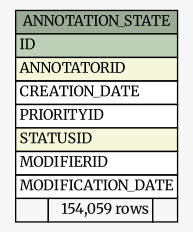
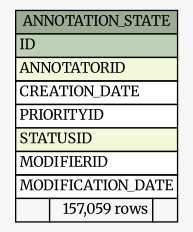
  digraph {
    bgcolor="#f7f7f7"
    fontname=Merriweather
    fontsize=11
    nodesep=0.18
    rankdir=TB
    ranksep=0.46
-   n1 [fontname=Merriweather fontsize=11 label=<     <TABLE BORDER="0" CELLBORDER="1" CELLSPACING="0" BGCOLOR="#ffffff">       <TR><TD COLSPAN="3" BGCOLOR="#9bab96" ALIGN="CENTER">ANNOTATION_STATE</TD></TR>       <TR><TD PORT="ID" COLSPAN="3" BGCOLOR="#bed1b8" ALIGN="LEFT">ID</TD></TR>       <TR><TD PORT="ANNOTATORID" COLSPAN="3" BGCOLOR="#f4f7da" ALIGN="LEFT">ANNOTATORID</TD></TR>       <TR><TD PORT="CREATION_DATE" COLSPAN="3" ALIGN="LEFT">CREATION_DATE</TD></TR>       <TR><TD PORT="PRIORITYID" COLSPAN="3" ALIGN="LEFT">PRIORITYID</TD></TR>       <TR><TD PORT="STATUSID" COLSPAN="3" BGCOLOR="#f4f7da" ALIGN="LEFT">STATUSID</TD></TR>       <TR><TD PORT="MODIFIERID" COLSPAN="3" ALIGN="LEFT">MODIFIERID</TD></TR>       <TR><TD PORT="MODIFICATION_DATE" COLSPAN="3" ALIGN="LEFT">MODIFICATION_DATE</TD></TR>       <TR><TD ALIGN="LEFT" BGCOLOR="#f7f7f7">  </TD><TD ALIGN="RIGHT" BGCOLOR="#f7f7f7">154,059 rows</TD><TD ALIGN="RIGHT" BGCOLOR="#f7f7f7">  </TD></TR>     </TABLE>> shape=plaintext]
+   n1 [fontname=Merriweather fontsize=11 label=<     <TABLE BORDER="0" CELLBORDER="1" CELLSPACING="0" BGCOLOR="#ffffff">       <TR><TD COLSPAN="3" BGCOLOR="#9bab96" ALIGN="CENTER">ANNOTATION_STATE</TD></TR>       <TR><TD PORT="ID" COLSPAN="3" BGCOLOR="#bed1b8" ALIGN="LEFT">ID</TD></TR>       <TR><TD PORT="ANNOTATORID" COLSPAN="3" BGCOLOR="#f4f7da" ALIGN="LEFT">ANNOTATORID</TD></TR>       <TR><TD PORT="CREATION_DATE" COLSPAN="3" ALIGN="LEFT">CREATION_DATE</TD></TR>       <TR><TD PORT="PRIORITYID" COLSPAN="3" ALIGN="LEFT">PRIORITYID</TD></TR>       <TR><TD PORT="STATUSID" COLSPAN="3" BGCOLOR="#f4f7da" ALIGN="LEFT">STATUSID</TD></TR>       <TR><TD PORT="MODIFIERID" COLSPAN="3" ALIGN="LEFT">MODIFIERID</TD></TR>       <TR><TD PORT="MODIFICATION_DATE" COLSPAN="3" ALIGN="LEFT">MODIFICATION_DATE</TD></TR>       <TR><TD ALIGN="LEFT" BGCOLOR="#f7f7f7">  </TD><TD ALIGN="RIGHT" BGCOLOR="#f7f7f7">157,059 rows</TD><TD ALIGN="RIGHT" BGCOLOR="#f7f7f7">  </TD></TR>     </TABLE>> shape=plaintext]
  }
